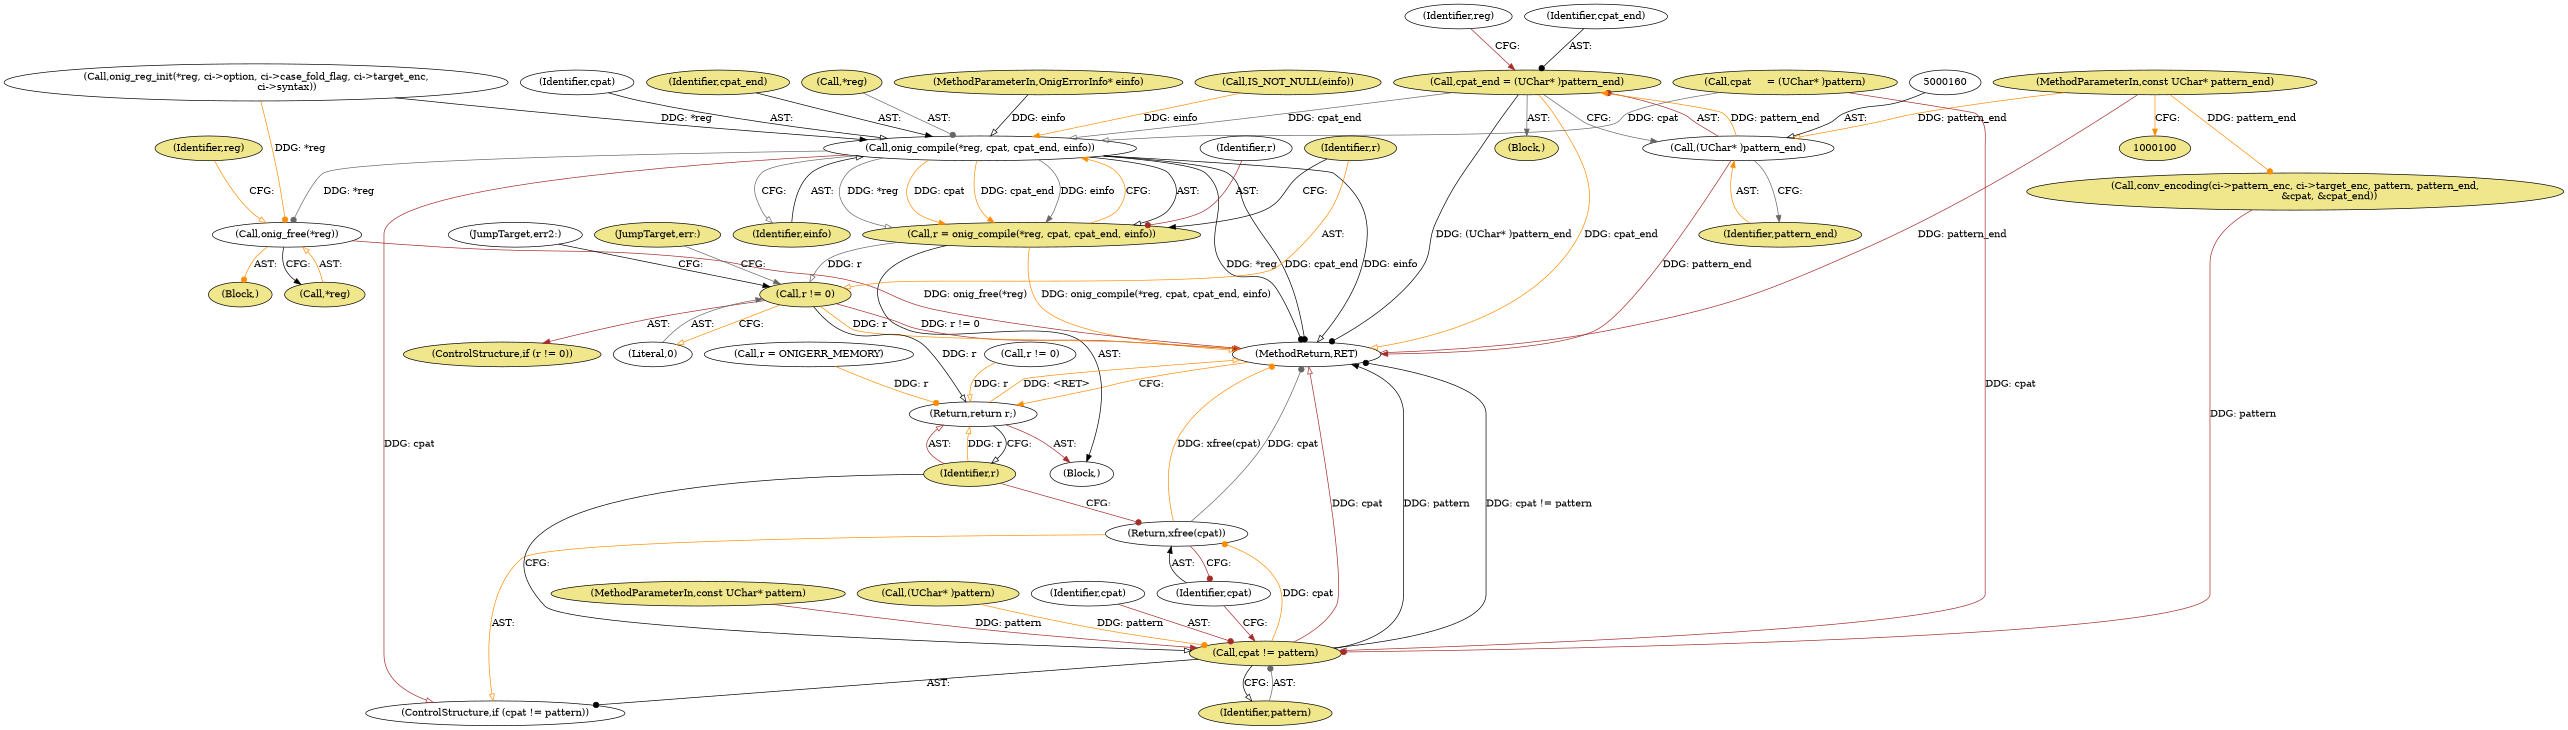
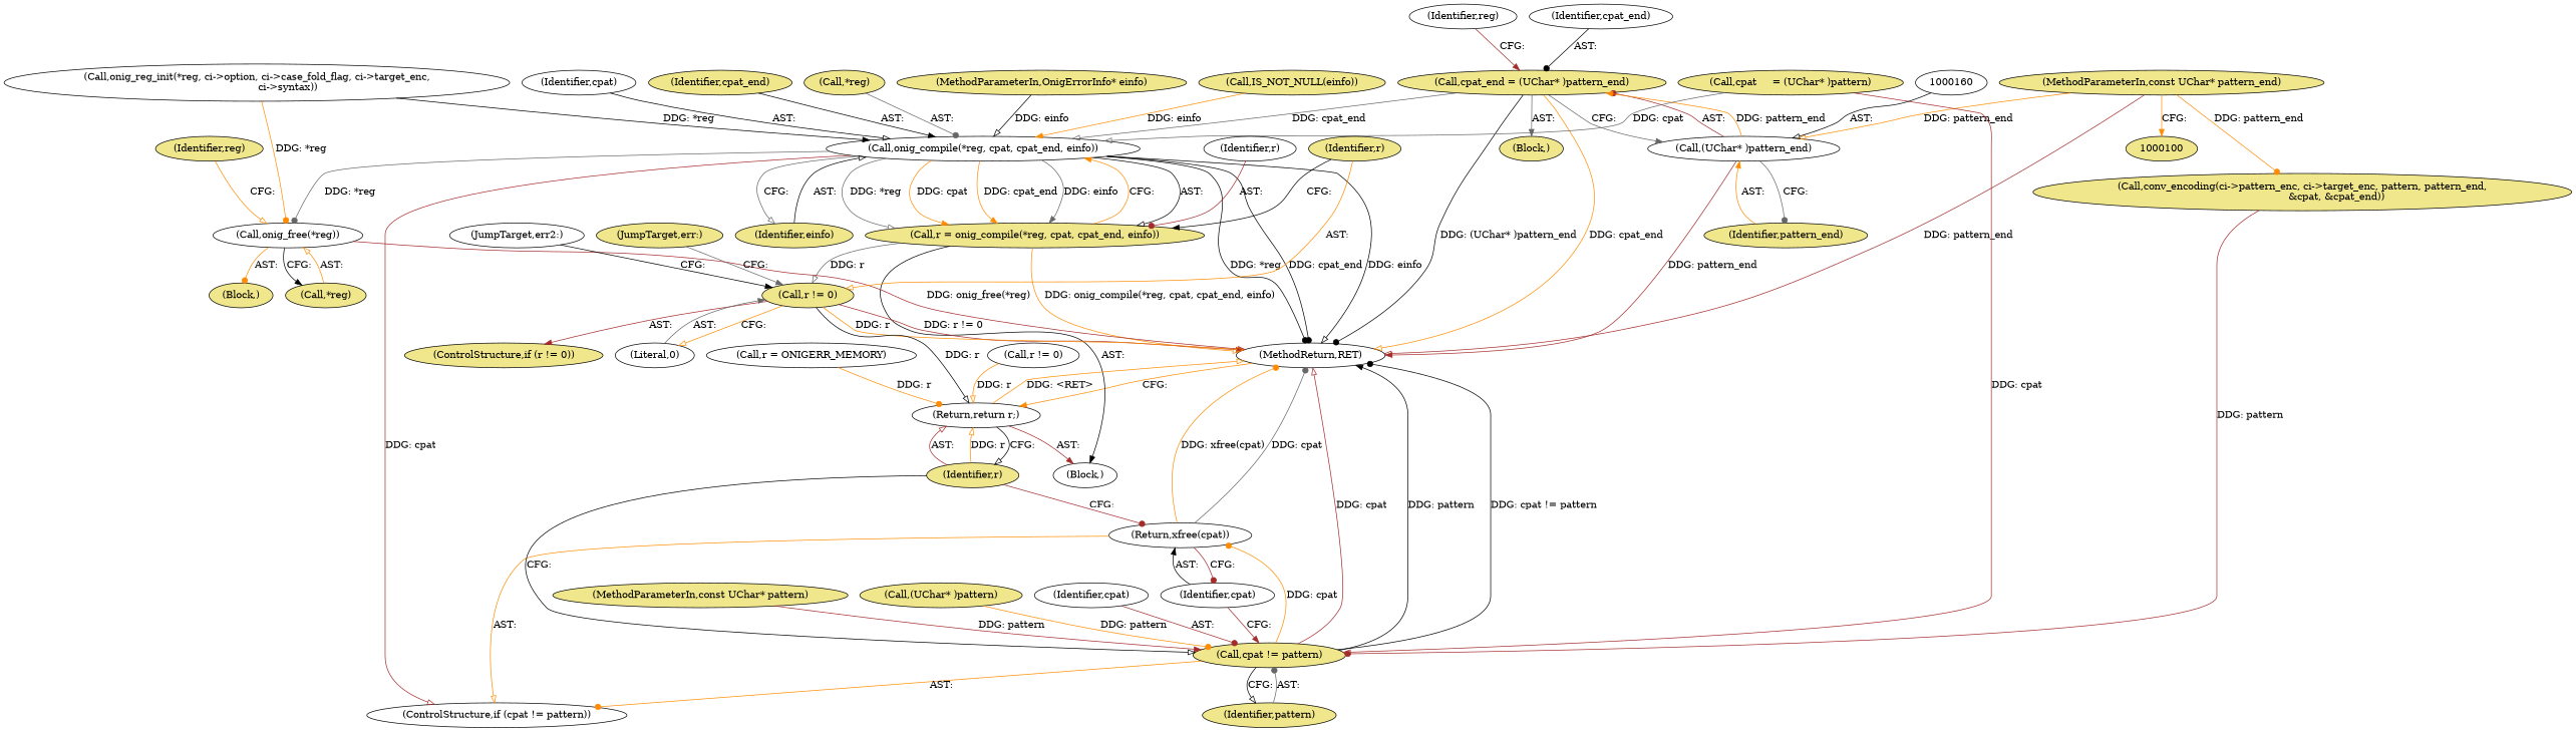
  digraph {
    node [fillcolor=khaki style=filled]
    edge [arrowhead=onormal color=darkorange]
    n1 [label="(Call,cpat_end = (UChar* )pattern_end)"]
    n2 [fillcolor=white label="(Call,(UChar* )pattern_end)"]
    n3 [fillcolor=white label="(Call,onig_compile(*reg, cpat, cpat_end, einfo))"]
    n4 [fillcolor=white label="(MethodReturn,RET)"]
    n5 [label="(Block,)"]
    n6 [label="(Identifier,pattern_end)"]
    n7 [label="(Call,r = onig_compile(*reg, cpat, cpat_end, einfo))"]
    n8 [fillcolor=white label="(Call,onig_free(*reg))"]
    n9 [label="(Identifier,einfo)"]
    n10 [fillcolor=white label="(ControlStructure,if (cpat != pattern))"]
    n11 [fillcolor=white label="(Return,return r;)"]
    n12 [label="(MethodParameterIn,const UChar* pattern_end)"]
    n13 [label="(Call,conv_encoding(ci->pattern_enc, ci->target_enc, pattern, pattern_end,\n                      &cpat, &cpat_end))"]
    1000100
    n15 [label="(Call,cpat != pattern)"]
    n16 [label="(Call,r != 0)"]
    n17 [fillcolor=white label="(Block,)"]
    n18 [label="(Block,)"]
    n19 [label="(Call,*reg)"]
    n20 [fillcolor=white label="(Return,xfree(cpat))"]
    n21 [label="(Identifier,pattern)"]
    n22 [label="(ControlStructure,if (r != 0))"]
    n23 [fillcolor=white label="(Literal,0)"]
    n24 [label="(Identifier,r)"]
    n25 [fillcolor=white label="(Identifier,cpat)"]
    n26 [label="(Call,*reg)"]
    n27 [label="(Identifier,reg)"]
    n28 [label="(Call,cpat     = (UChar* )pattern)"]
    n29 [fillcolor=white label="(Identifier,reg)"]
    n30 [label="(MethodParameterIn,OnigErrorInfo* einfo)"]
    n31 [label="(Identifier,r)"]
    n32 [label="(JumpTarget,err:)"]
    n33 [fillcolor=white label="(Call,r != 0)"]
    n34 [label="(Call,IS_NOT_NULL(einfo))"]
    n35 [fillcolor=white label="(Identifier,cpat)"]
    n36 [fillcolor=white label="(Identifier,cpat_end)"]
    n37 [fillcolor=white label="(Call,r = ONIGERR_MEMORY)"]
    n38 [label="(MethodParameterIn,const UChar* pattern)"]
    n39 [label="(Call,(UChar* )pattern)"]
    n40 [fillcolor=white label="(Identifier,cpat)"]
    n41 [fillcolor=white label="(Call,onig_reg_init(*reg, ci->option, ci->case_fold_flag, ci->target_enc,\n                    ci->syntax))"]
    n42 [fillcolor=white label="(Identifier,r)"]
    n43 [fillcolor=white label="(JumpTarget,err2:)"]
    n44 [label="(Identifier,cpat_end)"]
-   1000160 [fillcolor=white label=5000160]
+   1000160 [fillcolor=white]
    n1 -> n2 [arrowhead=normal color=gray40 label="CFG: "]
    n1 -> n3 [color=gray40 label="DDG: cpat_end"]
    n1 -> n4 [arrowhead=dot color=black label="DDG: (UChar* )pattern_end"]
    n1 -> n4 [label="DDG: cpat_end"]
    n1 -> n5 [arrowhead=normal color=gray40 label="AST: "]
    n2 -> n1 [arrowhead=dot color=brown label="AST: "]
    n2 -> n1 [arrowhead=normal label="DDG: pattern_end"]
    n2 -> n4 [arrowhead=normal color=brown label="DDG: pattern_end"]
-   n2 -> n6 [arrowhead=normal color=gray40 label="CFG: "]
+   n2 -> n6 [arrowhead=dot color=gray40 label="CFG: "]
    n3 -> n4 [arrowhead=dot color=black label="DDG: cpat_end"]
    n3 -> n4 [color=black label="DDG: einfo"]
    n3 -> n4 [arrowhead=dot color=black label="DDG: *reg"]
    n3 -> n7 [color=black label="AST: "]
    n3 -> n7 [color=gray40 label="DDG: *reg"]
    n3 -> n7 [arrowhead=normal label="DDG: cpat"]
    n3 -> n7 [arrowhead=normal label="DDG: cpat_end"]
    n3 -> n7 [arrowhead=normal color=gray40 label="DDG: einfo"]
    n3 -> n8 [arrowhead=dot color=gray40 label="DDG: *reg"]
    n3 -> n9 [color=gray40 label="CFG: "]
    n3 -> n10 [color=brown label="DDG: cpat"]
    n4 -> n11 [arrowhead=normal label="CFG: "]
    n6 -> n2 [arrowhead=normal label="AST: "]
    n7 -> n3 [arrowhead=normal label="CFG: "]
    n7 -> n4 [label="DDG: onig_compile(*reg, cpat, cpat_end, einfo)"]
    n7 -> n16 [color=gray40 label="DDG: r"]
    n7 -> n17 [arrowhead=normal color=black label="AST: "]
    n8 -> n4 [arrowhead=normal color=brown label="DDG: onig_free(*reg)"]
    n8 -> n18 [arrowhead=dot label="AST: "]
    n8 -> n19 [arrowhead=normal color=black label="CFG: "]
    n9 -> n3 [color=black label="AST: "]
    n11 -> n4 [label="DDG: <RET>"]
    n11 -> n17 [arrowhead=normal color=brown label="AST: "]
    n11 -> n24 [color=black label="CFG: "]
    n12 -> n2 [label="DDG: pattern_end"]
    n12 -> n4 [color=brown label="DDG: pattern_end"]
    n12 -> n13 [arrowhead=dot label="DDG: pattern_end"]
    n12 -> 1000100 [arrowhead=normal label="CFG: "]
    n13 -> n15 [arrowhead=dot color=brown label="DDG: pattern"]
    n15 -> n4 [color=brown label="DDG: cpat"]
    n15 -> n4 [arrowhead=normal color=black label="DDG: pattern"]
    n15 -> n4 [arrowhead=dot color=black label="DDG: cpat != pattern"]
-   n15 -> n10 [arrowhead=dot color=black label="AST: "]
+   n15 -> n10 [arrowhead=dot label="AST: "]
    n15 -> n20 [arrowhead=dot label="DDG: cpat"]
    n15 -> n21 [color=black label="CFG: "]
    n16 -> n4 [arrowhead=normal color=brown label="DDG: r != 0"]
    n16 -> n4 [label="DDG: r"]
    n16 -> n11 [color=black label="DDG: r"]
    n16 -> n22 [arrowhead=normal color=brown label="AST: "]
    n16 -> n23 [label="CFG: "]
    n19 -> n8 [label="AST: "]
    n20 -> n4 [arrowhead=dot label="DDG: xfree(cpat)"]
    n20 -> n4 [arrowhead=dot color=gray40 label="DDG: cpat"]
    n20 -> n10 [label="AST: "]
    n20 -> n25 [arrowhead=dot color=brown label="CFG: "]
    n21 -> n15 [arrowhead=dot color=gray40 label="AST: "]
    n23 -> n16 [arrowhead=normal color=gray40 label="AST: "]
    n24 -> n11 [color=brown label="AST: "]
    n24 -> n11 [label="DDG: r"]
    n24 -> n15 [color=black label="CFG: "]
    n24 -> n20 [arrowhead=dot color=brown label="CFG: "]
    n25 -> n15 [arrowhead=normal color=brown label="CFG: "]
    n25 -> n20 [arrowhead=normal color=black label="AST: "]
    n26 -> n3 [arrowhead=dot color=gray40 label="AST: "]
    n27 -> n8 [label="CFG: "]
    n28 -> n3 [color=gray40 label="DDG: cpat"]
    n28 -> n15 [color=brown label="DDG: cpat"]
    n29 -> n1 [arrowhead=normal color=brown label="CFG: "]
    n30 -> n3 [color=black label="DDG: einfo"]
    n31 -> n7 [arrowhead=normal color=black label="CFG: "]
    n31 -> n16 [label="AST: "]
    n32 -> n16 [arrowhead=normal color=gray40 label="CFG: "]
    n33 -> n11 [label="DDG: r"]
    n34 -> n3 [arrowhead=normal label="DDG: einfo"]
    n35 -> n3 [color=black label="AST: "]
    n36 -> n1 [arrowhead=dot color=black label="AST: "]
    n37 -> n11 [arrowhead=dot label="DDG: r"]
    n38 -> n15 [arrowhead=normal color=brown label="DDG: pattern"]
    n39 -> n15 [arrowhead=dot label="DDG: pattern"]
    n40 -> n15 [arrowhead=dot color=brown label="AST: "]
    n41 -> n3 [arrowhead=normal color=black label="DDG: *reg"]
    n41 -> n8 [arrowhead=dot label="DDG: *reg"]
    n42 -> n7 [arrowhead=dot color=brown label="AST: "]
    n43 -> n16 [arrowhead=normal color=black label="CFG: "]
    n44 -> n3 [arrowhead=normal color=black label="AST: "]
    1000160 -> n2 [color=black label="AST: "]
  }
